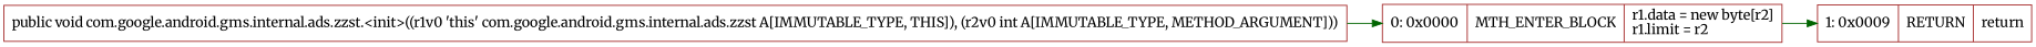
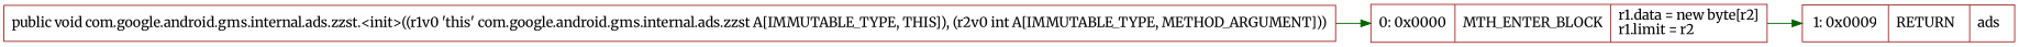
  digraph {
    rankdir=LR
    fontname=Merriweather
    node [shape=record color=brown fontname=Merriweather]
    edge [color=darkgreen fontname=Merriweather]
    n1 [label="{0\:\ 0x0000|MTH_ENTER_BLOCK\l|r1.data = new byte[r2]\lr1.limit = r2\l}"]
-   n2 [label="{1\:\ 0x0009|RETURN\l|return\l}"]
+   n2 [label="{1\:\ 0x0009|RETURN\l|ads\l}"]
    n3 [label="{public void com.google.android.gms.internal.ads.zzst.\<init\>((r1v0 'this' com.google.android.gms.internal.ads.zzst A[IMMUTABLE_TYPE, THIS]), (r2v0 int A[IMMUTABLE_TYPE, METHOD_ARGUMENT])) }"]
    n1 -> n2
    n3 -> n1
  }
